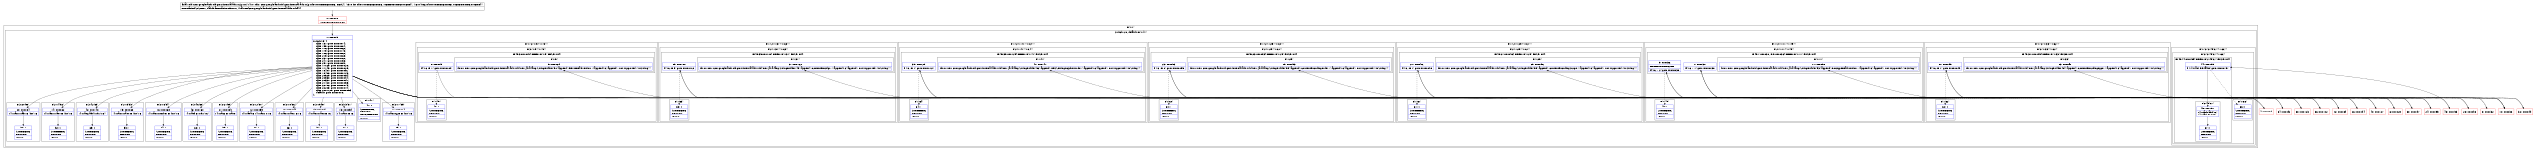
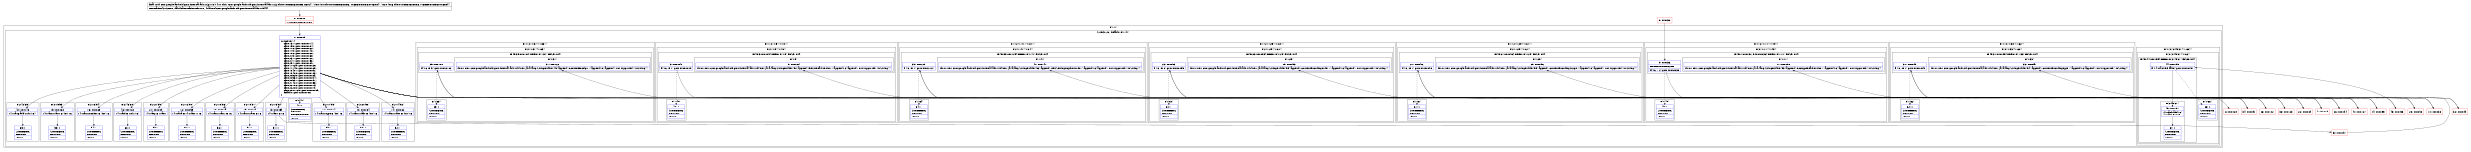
  digraph {
    node [color=blue shape=record]
    n1 [label="{17\:\ 0x0074|r4.zzanv.type = (int) r6\l}"]
    n2 [label="{55\:\ ?|SYNTHETIC\lRETURN\l|return\l}"]
    n3 [label="{20\:\ 0x0084|r4.zzanv.zzafu = (int) r6\l}"]
    n4 [label="{58\:\ ?|SYNTHETIC\lRETURN\l|return\l}"]
    n5 [label="{14\:\ 0x0062|r4.zzanv.zzaot = (int) r6\l}"]
    n6 [label="{52\:\ ?|SYNTHETIC\lRETURN\l|return\l}"]
    n7 [label="{42\:\ 0x0148|r4.zzaog.add(zzdw(r6))\l}"]
    n8 [label="{65\:\ ?|SYNTHETIC\lRETURN\l|return\l}"]
    n9 [label="{15\:\ 0x0068|r4.zzanv.zzaou = (int) r6\l}"]
    n10 [label="{53\:\ ?|SYNTHETIC\lRETURN\l|return\l}"]
    n11 [label="{16\:\ 0x006e|r4.zzanv.number = (int) r6\l}"]
    n12 [label="{54\:\ ?|SYNTHETIC\lRETURN\l|return\l}"]
    n13 [label="{46\:\ 0x0160|r4.zzaof = zzdw(r6)\l}"]
    n14 [label="{68\:\ ?|SYNTHETIC\lRETURN\l|return\l}"]
    n15 [label="{45\:\ 0x0157|r4.zzaoh.add(r6)\lr4.zzaoi = true\l}"]
    n16 [label="{67\:\ ?|SYNTHETIC\lRETURN\l|return\l}"]
    n17 [label="{44\:\ 0x0155|if (r4.zzaoi == false) goto L_0x0157\l}"]
    n18 [label="{66\:\ ?|SYNTHETIC\lRETURN\l|return\l}"]
    n19 [label="{21\:\ 0x008b|r4.zzaop = zzaox\l}"]
    n20 [label="{59\:\ ?|SYNTHETIC\lRETURN\l|return\l}"]
    n21 [label="{11\:\ 0x0058|throw new com.google.android.gms.internal.ads.zzhl(new java.lang.StringBuilder(53).append(\"DocTypeReadVersion \").append(r6).append(\" not supported\").toString())\l}"]
-   n22 [label="{7\:\ 0x0030|if (r6 \< 1) goto L_0x0038\l}"]
    n23 [label="{9\:\ 0x0036|ADDED_TO_REGION\l|if (r6 \> 2) goto L_0x0038\l}"]
    n24 [label="{49\:\ ?|SYNTHETIC\lRETURN\l|return\l}"]
    n25 [label="{5\:\ 0x002d|throw new com.google.android.gms.internal.ads.zzhl(new java.lang.StringBuilder(50).append(\"EBMLReadVersion \").append(r6).append(\" not supported\").toString())\l}"]
    n26 [label="{3\:\ 0x000b|if (r6 != 1) goto L_0x000d\l}"]
    n27 [label="{48\:\ ?|SYNTHETIC\lRETURN\l|return\l}"]
    n28 [label="{37\:\ 0x0122|throw new com.google.android.gms.internal.ads.zzhl(new java.lang.StringBuilder(49).append(\"ContentEncAlgo \").append(r6).append(\" not supported\").toString())\l}"]
    n29 [label="{35\:\ 0x0100|if (r6 != 5) goto L_0x0102\l}"]
    n30 [label="{63\:\ ?|SYNTHETIC\lRETURN\l|return\l}"]
    n31 [label="{41\:\ 0x0147|throw new com.google.android.gms.internal.ads.zzhl(new java.lang.StringBuilder(56).append(\"AESSettingsCipherMode \").append(r6).append(\" not supported\").toString())\l}"]
    n32 [label="{39\:\ 0x0125|if (r6 != 1) goto L_0x0127\l}"]
    n33 [label="{64\:\ ?|SYNTHETIC\lRETURN\l|return\l}"]
    n34 [label="{25\:\ 0x00b3|throw new com.google.android.gms.internal.ads.zzhl(new java.lang.StringBuilder(55).append(\"ContentEncodingOrder \").append(r6).append(\" not supported\").toString())\l}"]
    n35 [label="{23\:\ 0x0093|if (r6 != 0) goto L_0x0095\l}"]
    n36 [label="{60\:\ ?|SYNTHETIC\lRETURN\l|return\l}"]
    n37 [label="{29\:\ 0x00d6|throw new com.google.android.gms.internal.ads.zzhl(new java.lang.StringBuilder(55).append(\"ContentEncodingScope \").append(r6).append(\" not supported\").toString())\l}"]
    n38 [label="{27\:\ 0x00b6|if (r6 != 1) goto L_0x00b8\l}"]
    n39 [label="{61\:\ ?|SYNTHETIC\lRETURN\l|return\l}"]
    n40 [label="{33\:\ 0x00fb|throw new com.google.android.gms.internal.ads.zzhl(new java.lang.StringBuilder(54).append(\"ContentEncodingType \").append(r6).append(\" not supported\").toString())\l}"]
    n41 [label="{31\:\ 0x00d9|if (r6 != 1) goto L_0x00db\l}"]
    n42 [label="{62\:\ ?|SYNTHETIC\lRETURN\l|return\l}"]
    n43 [label="{12\:\ 0x0059|r4.zzaoa = r4.zzans + r6\l}"]
    n44 [label="{50\:\ ?|SYNTHETIC\lRETURN\l|return\l}"]
    n45 [label="{18\:\ 0x007a|r4.zzanv.zzaow = r6\l}"]
    n46 [label="{56\:\ ?|SYNTHETIC\lRETURN\l|return\l}"]
    n47 [label="{19\:\ 0x007f|r4.zzanv.zzaox = r6\l}"]
    n48 [label="{57\:\ ?|SYNTHETIC\lRETURN\l|return\l}"]
    n49 [label="{13\:\ 0x005f|r4.zzanu = r6\l}"]
    n50 [label="{51\:\ ?|SYNTHETIC\lRETURN\l|return\l}"]
    n51 [label="{47\:\ ?|SYNTHETIC\lRETURN\lORIG_RETURN\l|return\l}"]
    n52 [label="{1\:\ 0x0005|switch(r5) \{\l    case 131: goto L_0x0074;\l    case 159: goto L_0x0084;\l    case 176: goto L_0x0062;\l    case 179: goto L_0x0148;\l    case 186: goto L_0x0068;\l    case 215: goto L_0x006e;\l    case 231: goto L_0x0160;\l    case 241: goto L_0x0153;\l    case 251: goto L_0x008b;\l    case 17029: goto L_0x002e;\l    case 17143: goto L_0x0009;\l    case 18401: goto L_0x00fc;\l    case 18408: goto L_0x0123;\l    case 20529: goto L_0x008f;\l    case 20530: goto L_0x00b4;\l    case 20531: goto L_0x00d7;\l    case 21420: goto L_0x0059;\l    case 22186: goto L_0x007a;\l    case 22203: goto L_0x007f;\l    case 2807729: goto L_0x005f;\l    default: goto L_0x0008;\l\}\l}"]
    n53 [color=red label="{8\:\ 0x0032}"]
    n54 [color=red label="{10\:\ 0x0038}"]
    n55 [color=red label="{4\:\ 0x000d}"]
    n56 [color=red label="{36\:\ 0x0102}"]
    n57 [color=red label="{40\:\ 0x0127}"]
    n58 [color=red label="{24\:\ 0x0095}"]
    n59 [color=red label="{28\:\ 0x00b8}"]
    n60 [color=red label="{32\:\ 0x00db}"]
    n61 [color=red label="{6\:\ 0x002e}"]
    n62 [color=red label="{22\:\ 0x008f}"]
    n63 [color=red label="{26\:\ 0x00b4}"]
    n64 [color=red label="{30\:\ 0x00d7}"]
    n65 [color=red label="{34\:\ 0x00fc}"]
    n66 [color=red label="{38\:\ 0x0123}"]
    n67 [color=red label="{43\:\ 0x0153}"]
    n68 [color=red label="{0\:\ 0x0000|MTH_ENTER_BLOCK\l}"]
    n69 [label="{final void com.google.android.gms.internal.ads.zzjg.zzc((r4v0 'this' com.google.android.gms.internal.ads.zzjg A[IMMUTABLE_TYPE, THIS]), (r5v0 int A[IMMUTABLE_TYPE, METHOD_ARGUMENT]), (r6v0 long A[IMMUTABLE_TYPE, METHOD_ARGUMENT]))  | Annotation[SYSTEM, dalvik.annotation.Throws, \{value=[com.google.android.gms.internal.ads.zzhl]\}]\l}" color=""]
    subgraph cluster_1 {
      label="R(1:1)"
      subgraph cluster_2 {
        label="Switch: 20, default: R(1:47)"
        n52
        subgraph cluster_3 {
          label="R(2:17|55)"
          n1
          n2
        }
        subgraph cluster_4 {
          label="R(2:20|58)"
          n3
          n4
        }
        subgraph cluster_5 {
          label="R(2:14|52)"
          n5
          n6
        }
        subgraph cluster_6 {
          label="R(2:42|65)"
          n7
          n8
        }
        subgraph cluster_7 {
          label="R(2:15|53)"
          n9
          n10
        }
        subgraph cluster_8 {
          label="R(2:16|54)"
          n11
          n12
        }
        subgraph cluster_9 {
          label="R(2:46|68)"
          n13
          n14
        }
        subgraph cluster_10 {
          label="R(1:(2:(2:45|67)|(1:66)))"
          subgraph cluster_11 {
            label="R(2:(2:45|67)|(1:66))"
            subgraph cluster_12 {
              label="IF [B:44:0x0155] THEN: R(2:45|67) ELSE: null"
              n17
              subgraph cluster_13 {
                label="R(2:45|67)"
                n15
                n16
              }
            }
            subgraph cluster_14 {
              label="R(1:66)"
              n18
            }
          }
        }
        subgraph cluster_15 {
          label="R(2:21|59)"
          n19
          n20
        }
        subgraph cluster_16 {
          label="R(1:(2:(1:11)|(1:49)))"
          subgraph cluster_17 {
            label="R(2:(1:11)|(1:49))"
            subgraph cluster_18 {
              label="IF [B:7:0x0030, B:9:0x0036] THEN: R(1:11) ELSE: null"
-             n22
              n23
              subgraph cluster_19 {
                label="R(1:11)"
                n21
              }
            }
            subgraph cluster_20 {
              label="R(1:49)"
              n24
            }
          }
        }
        subgraph cluster_21 {
          label="R(1:(2:(1:5)|(1:48)))"
          subgraph cluster_22 {
            label="R(2:(1:5)|(1:48))"
            subgraph cluster_23 {
              label="IF [B:3:0x000b] THEN: R(1:5) ELSE: null"
              n26
              subgraph cluster_24 {
                label="R(1:5)"
                n25
              }
            }
            subgraph cluster_25 {
              label="R(1:48)"
              n27
            }
          }
        }
        subgraph cluster_26 {
          label="R(1:(2:(1:37)|(1:63)))"
          subgraph cluster_27 {
            label="R(2:(1:37)|(1:63))"
            subgraph cluster_28 {
              label="IF [B:35:0x0100] THEN: R(1:37) ELSE: null"
              n29
              subgraph cluster_29 {
                label="R(1:37)"
                n28
              }
            }
            subgraph cluster_30 {
              label="R(1:63)"
              n30
            }
          }
        }
        subgraph cluster_31 {
          label="R(1:(2:(1:41)|(1:64)))"
          subgraph cluster_32 {
            label="R(2:(1:41)|(1:64))"
            subgraph cluster_33 {
              label="IF [B:39:0x0125] THEN: R(1:41) ELSE: null"
              n32
              subgraph cluster_34 {
                label="R(1:41)"
                n31
              }
            }
            subgraph cluster_35 {
              label="R(1:64)"
              n33
            }
          }
        }
        subgraph cluster_36 {
          label="R(1:(2:(1:25)|(1:60)))"
          subgraph cluster_37 {
            label="R(2:(1:25)|(1:60))"
            subgraph cluster_38 {
              label="IF [B:23:0x0093] THEN: R(1:25) ELSE: null"
              n35
              subgraph cluster_39 {
                label="R(1:25)"
                n34
              }
            }
            subgraph cluster_40 {
              label="R(1:60)"
              n36
            }
          }
        }
        subgraph cluster_41 {
          label="R(1:(2:(1:29)|(1:61)))"
          subgraph cluster_42 {
            label="R(2:(1:29)|(1:61))"
            subgraph cluster_43 {
              label="IF [B:27:0x00b6] THEN: R(1:29) ELSE: null"
              n38
              subgraph cluster_44 {
                label="R(1:29)"
                n37
              }
            }
            subgraph cluster_45 {
              label="R(1:61)"
              n39
            }
          }
        }
        subgraph cluster_46 {
          label="R(1:(2:(1:33)|(1:62)))"
          subgraph cluster_47 {
            label="R(2:(1:33)|(1:62))"
            subgraph cluster_48 {
              label="IF [B:31:0x00d9] THEN: R(1:33) ELSE: null"
              n41
              subgraph cluster_49 {
                label="R(1:33)"
                n40
              }
            }
            subgraph cluster_50 {
              label="R(1:62)"
              n42
            }
          }
        }
        subgraph cluster_51 {
          label="R(2:12|50)"
          n43
          n44
        }
        subgraph cluster_52 {
          label="R(2:18|56)"
          n45
          n46
        }
        subgraph cluster_53 {
          label="R(2:19|57)"
          n47
          n48
        }
        subgraph cluster_54 {
          label="R(2:13|51)"
          n49
          n50
        }
        subgraph cluster_55 {
          label="R(1:47)"
          n51
        }
      }
    }
    n1 -> n2
    n3 -> n4
    n5 -> n6
    n7 -> n8
    n9 -> n10
    n11 -> n12
    n13 -> n14
    n15 -> n16
    n17 -> n15
    n17 -> n18 [style=dashed]
    n19 -> n20
-   n22 -> n53 [style=dashed]
-   n22 -> n54
    n23 -> n24 [style=dashed]
    n23 -> n54
    n26 -> n27 [style=dashed]
    n26 -> n55
    n29 -> n30 [style=dashed]
    n29 -> n56
    n32 -> n33 [style=dashed]
    n32 -> n57
    n35 -> n36 [style=dashed]
    n35 -> n58
    n38 -> n39 [style=dashed]
    n38 -> n59
    n41 -> n42 [style=dashed]
    n41 -> n60
    n43 -> n44
    n45 -> n46
    n47 -> n48
    n49 -> n50
    n52 -> n1
    n52 -> n3
    n52 -> n5
    n52 -> n7
    n52 -> n9
    n52 -> n11
    n52 -> n13
    n52 -> n19
    n52 -> n43
    n52 -> n45
    n52 -> n47
    n52 -> n49
    n52 -> n51
    n52 -> n61
    n52 -> n62
    n52 -> n63
-   n52 -> n64
+   n49 -> n64
    n52 -> n65
    n52 -> n66
    n52 -> n67
    n53 -> n23
    n54 -> n21
    n55 -> n25
    n56 -> n28
    n57 -> n31
    n58 -> n34
    n59 -> n37
    n60 -> n40
-   n61 -> n22
    n62 -> n35
    n63 -> n38
    n64 -> n41
    n65 -> n29
    n66 -> n32
    n67 -> n17
    n68 -> n52
    n69 -> n68
  }
